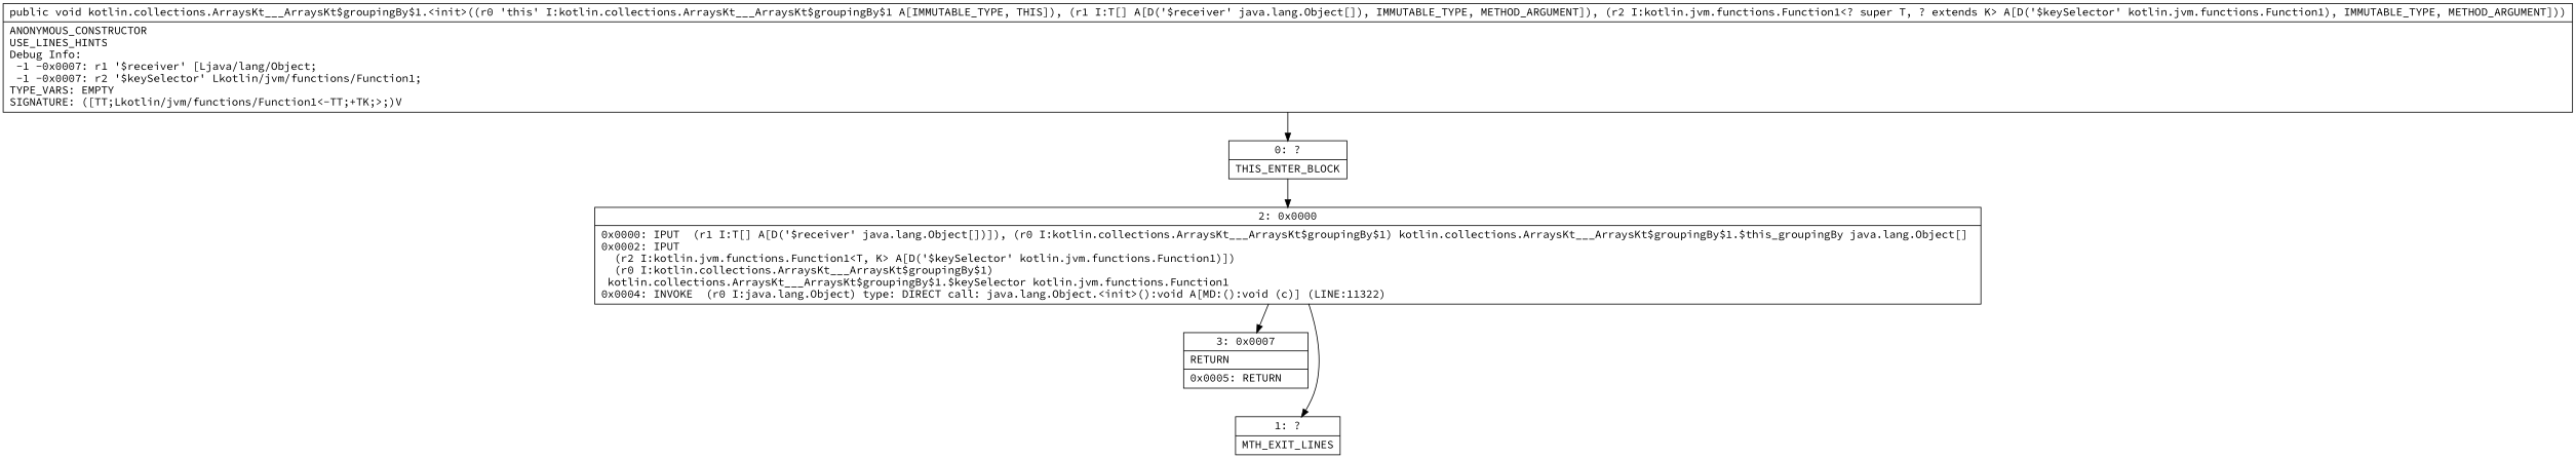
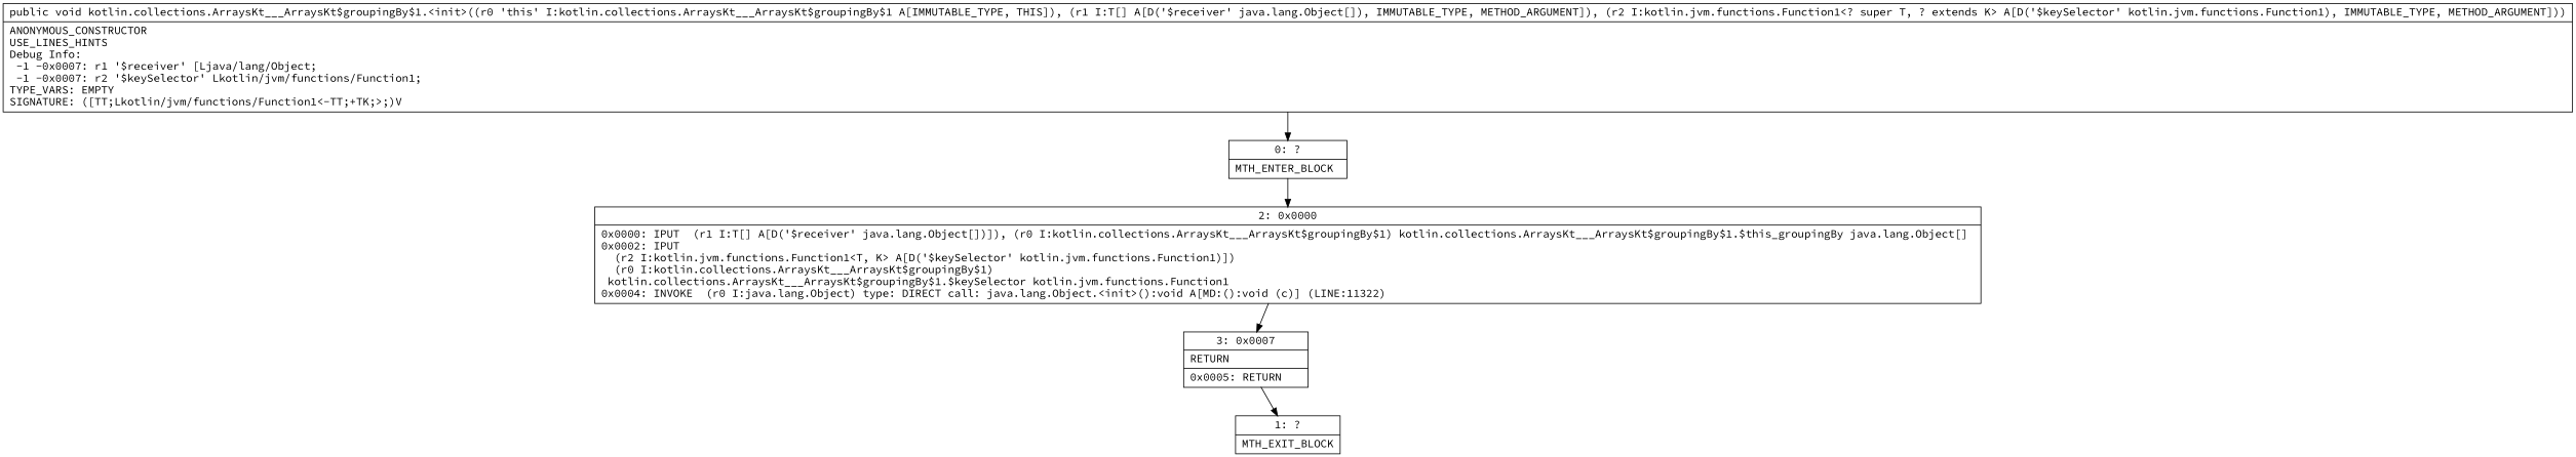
  digraph {
    fontname="Source Code Pro"
    node [fontname="Source Code Pro" shape=record]
    edge [fontname="Source Code Pro"]
-   n1 [label="{0\:\ ?|THIS_ENTER_BLOCK\l}"]
+   n1 [label="{0\:\ ?|MTH_ENTER_BLOCK\l}"]
    n2 [label="{2\:\ 0x0000|0x0000: IPUT  (r1 I:T[] A[D('$receiver' java.lang.Object[])]), (r0 I:kotlin.collections.ArraysKt___ArraysKt$groupingBy$1) kotlin.collections.ArraysKt___ArraysKt$groupingBy$1.$this_groupingBy java.lang.Object[] \l0x0002: IPUT  \l  (r2 I:kotlin.jvm.functions.Function1\<T, K\> A[D('$keySelector' kotlin.jvm.functions.Function1)])\l  (r0 I:kotlin.collections.ArraysKt___ArraysKt$groupingBy$1)\l kotlin.collections.ArraysKt___ArraysKt$groupingBy$1.$keySelector kotlin.jvm.functions.Function1 \l0x0004: INVOKE  (r0 I:java.lang.Object) type: DIRECT call: java.lang.Object.\<init\>():void A[MD:():void (c)] (LINE:11322)\l}"]
    n3 [label="{3\:\ 0x0007|RETURN\l|0x0005: RETURN   \l}"]
-   n4 [label="{1\:\ ?|MTH_EXIT_LINES\l}"]
+   n4 [label="{1\:\ ?|MTH_EXIT_BLOCK\l}"]
    n5 [label="{public void kotlin.collections.ArraysKt___ArraysKt$groupingBy$1.\<init\>((r0 'this' I:kotlin.collections.ArraysKt___ArraysKt$groupingBy$1 A[IMMUTABLE_TYPE, THIS]), (r1 I:T[] A[D('$receiver' java.lang.Object[]), IMMUTABLE_TYPE, METHOD_ARGUMENT]), (r2 I:kotlin.jvm.functions.Function1\<? super T, ? extends K\> A[D('$keySelector' kotlin.jvm.functions.Function1), IMMUTABLE_TYPE, METHOD_ARGUMENT]))  | ANONYMOUS_CONSTRUCTOR\lUSE_LINES_HINTS\lDebug Info:\l  \-1 \-0x0007: r1 '$receiver' [Ljava\/lang\/Object;\l  \-1 \-0x0007: r2 '$keySelector' Lkotlin\/jvm\/functions\/Function1;\lTYPE_VARS: EMPTY\lSIGNATURE: ([TT;Lkotlin\/jvm\/functions\/Function1\<\-TT;+TK;\>;)V\l}"]
    n1 -> n2
    n2 -> n3
-   n2 -> n4
+   n3 -> n4
    n5 -> n1
  }
